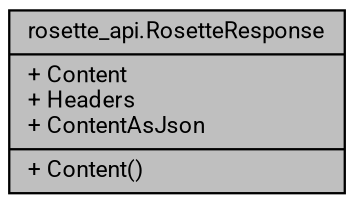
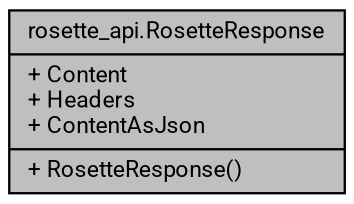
  digraph {
    fontname=Roboto
-   n1 [color=black fillcolor=grey75 fontcolor=black fontname=Roboto fontsize=10 height=0.2 label="{rosette_api.RosetteResponse\n|+ Content\l+ Headers\l+ ContentAsJson\l|+ Content()\l}" shape=record style=filled width=0.4]
+   n1 [color=black fillcolor=grey75 fontcolor=black fontname=Roboto fontsize=10 height=0.2 label="{rosette_api.RosetteResponse\n|+ Content\l+ Headers\l+ ContentAsJson\l|+ RosetteResponse()\l}" shape=record style=filled width=0.4]
  }
